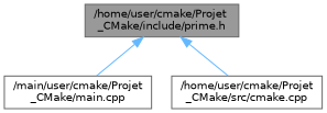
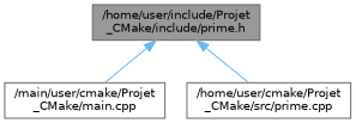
  digraph {
    node [color=grey40 fillcolor=white fontname=Helvetica fontsize=10 shape=box style=filled]
    edge [color=steelblue1 dir=back fontname=Helvetica fontsize=10 labelfontname=Helvetica labelfontsize=10 style=solid]
-   n1 [color=gray40 fillcolor=grey60 fontcolor=black height=0.2 label="/home/user/cmake/Projet\l_CMake/include/prime.h" width=0.4]
+   n1 [color=gray40 fillcolor=grey60 fontcolor=black height=0.2 label="/home/user/include/Projet\l_CMake/include/prime.h" width=0.4]
    n2 [height=0.2 label="/main/user/cmake/Projet\l_CMake/main.cpp" width=0.4]
-   n3 [height=0.2 label="/home/user/cmake/Projet\l_CMake/src/cmake.cpp" width=0.4]
+   n3 [height=0.2 label="/home/user/cmake/Projet\l_CMake/src/prime.cpp" width=0.4]
    n1 -> n2
    n1 -> n3
  }
